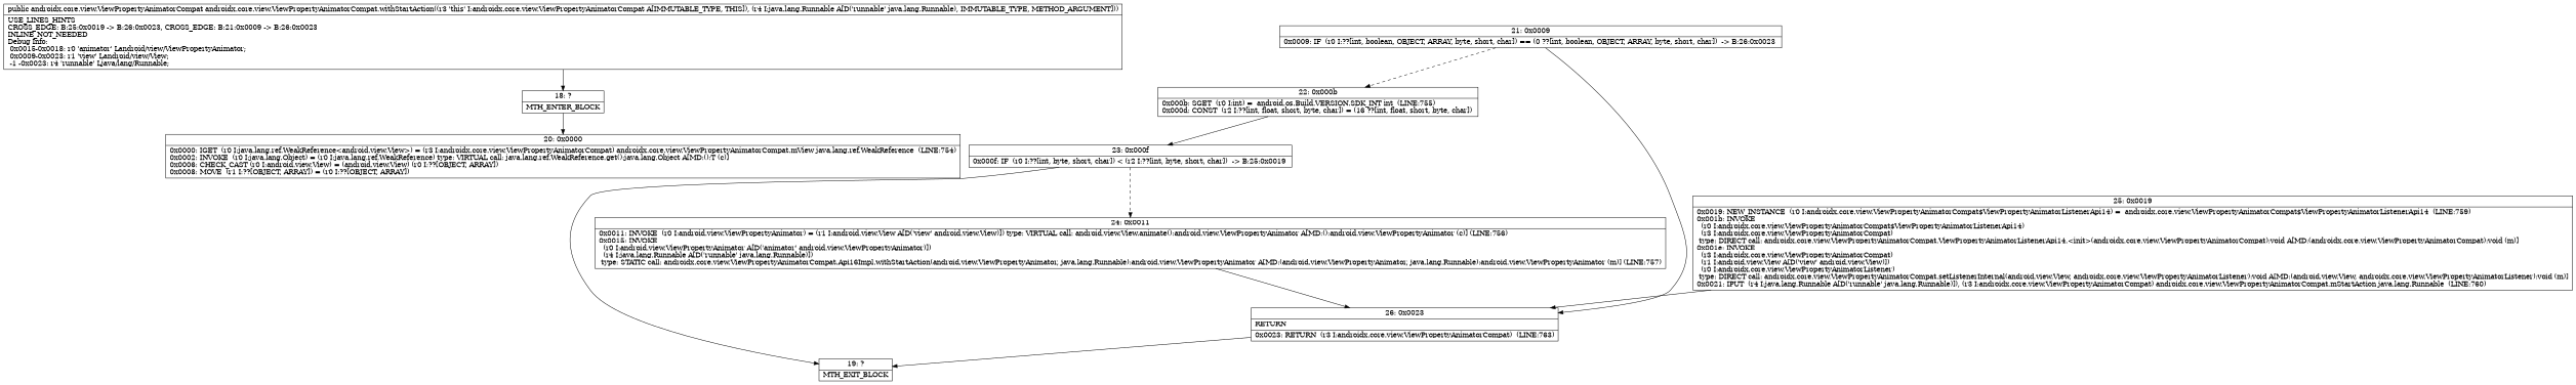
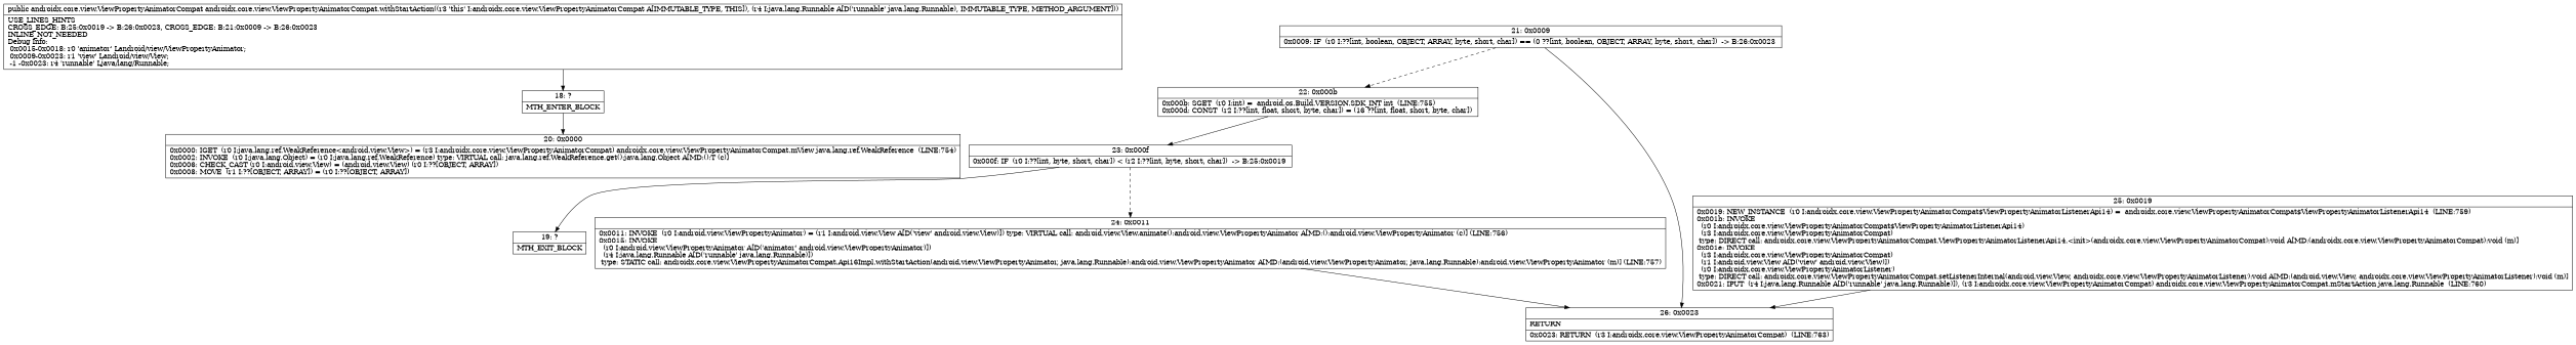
  digraph {
    node [shape=record]
    n1 [label="{18\:\ ?|MTH_ENTER_BLOCK\l}"]
    n2 [label="{20\:\ 0x0000|0x0000: IGET  (r0 I:java.lang.ref.WeakReference\<android.view.View\>) = (r3 I:androidx.core.view.ViewPropertyAnimatorCompat) androidx.core.view.ViewPropertyAnimatorCompat.mView java.lang.ref.WeakReference  (LINE:754)\l0x0002: INVOKE  (r0 I:java.lang.Object) = (r0 I:java.lang.ref.WeakReference) type: VIRTUAL call: java.lang.ref.WeakReference.get():java.lang.Object A[MD:():T (c)]\l0x0006: CHECK_CAST (r0 I:android.view.View) = (android.view.View) (r0 I:??[OBJECT, ARRAY]) \l0x0008: MOVE  (r1 I:??[OBJECT, ARRAY]) = (r0 I:??[OBJECT, ARRAY]) \l}"]
    n3 [label="{21\:\ 0x0009|0x0009: IF  (r0 I:??[int, boolean, OBJECT, ARRAY, byte, short, char]) == (0 ??[int, boolean, OBJECT, ARRAY, byte, short, char])  \-\> B:26:0x0023 \l}"]
    n4 [label="{22\:\ 0x000b|0x000b: SGET  (r0 I:int) =  android.os.Build.VERSION.SDK_INT int  (LINE:755)\l0x000d: CONST  (r2 I:??[int, float, short, byte, char]) = (16 ??[int, float, short, byte, char]) \l}"]
    n5 [label="{26\:\ 0x0023|RETURN\l|0x0023: RETURN  (r3 I:androidx.core.view.ViewPropertyAnimatorCompat)  (LINE:763)\l}"]
    n6 [label="{23\:\ 0x000f|0x000f: IF  (r0 I:??[int, byte, short, char]) \< (r2 I:??[int, byte, short, char])  \-\> B:25:0x0019 \l}"]
    n7 [label="{19\:\ ?|MTH_EXIT_BLOCK\l}"]
    n8 [label="{24\:\ 0x0011|0x0011: INVOKE  (r0 I:android.view.ViewPropertyAnimator) = (r1 I:android.view.View A[D('view' android.view.View)]) type: VIRTUAL call: android.view.View.animate():android.view.ViewPropertyAnimator A[MD:():android.view.ViewPropertyAnimator (c)] (LINE:756)\l0x0015: INVOKE  \l  (r0 I:android.view.ViewPropertyAnimator A[D('animator' android.view.ViewPropertyAnimator)])\l  (r4 I:java.lang.Runnable A[D('runnable' java.lang.Runnable)])\l type: STATIC call: androidx.core.view.ViewPropertyAnimatorCompat.Api16Impl.withStartAction(android.view.ViewPropertyAnimator, java.lang.Runnable):android.view.ViewPropertyAnimator A[MD:(android.view.ViewPropertyAnimator, java.lang.Runnable):android.view.ViewPropertyAnimator (m)] (LINE:757)\l}"]
    n9 [label="{25\:\ 0x0019|0x0019: NEW_INSTANCE  (r0 I:androidx.core.view.ViewPropertyAnimatorCompat$ViewPropertyAnimatorListenerApi14) =  androidx.core.view.ViewPropertyAnimatorCompat$ViewPropertyAnimatorListenerApi14  (LINE:759)\l0x001b: INVOKE  \l  (r0 I:androidx.core.view.ViewPropertyAnimatorCompat$ViewPropertyAnimatorListenerApi14)\l  (r3 I:androidx.core.view.ViewPropertyAnimatorCompat)\l type: DIRECT call: androidx.core.view.ViewPropertyAnimatorCompat.ViewPropertyAnimatorListenerApi14.\<init\>(androidx.core.view.ViewPropertyAnimatorCompat):void A[MD:(androidx.core.view.ViewPropertyAnimatorCompat):void (m)]\l0x001e: INVOKE  \l  (r3 I:androidx.core.view.ViewPropertyAnimatorCompat)\l  (r1 I:android.view.View A[D('view' android.view.View)])\l  (r0 I:androidx.core.view.ViewPropertyAnimatorListener)\l type: DIRECT call: androidx.core.view.ViewPropertyAnimatorCompat.setListenerInternal(android.view.View, androidx.core.view.ViewPropertyAnimatorListener):void A[MD:(android.view.View, androidx.core.view.ViewPropertyAnimatorListener):void (m)]\l0x0021: IPUT  (r4 I:java.lang.Runnable A[D('runnable' java.lang.Runnable)]), (r3 I:androidx.core.view.ViewPropertyAnimatorCompat) androidx.core.view.ViewPropertyAnimatorCompat.mStartAction java.lang.Runnable  (LINE:760)\l}"]
    n10 [label="{public androidx.core.view.ViewPropertyAnimatorCompat androidx.core.view.ViewPropertyAnimatorCompat.withStartAction((r3 'this' I:androidx.core.view.ViewPropertyAnimatorCompat A[IMMUTABLE_TYPE, THIS]), (r4 I:java.lang.Runnable A[D('runnable' java.lang.Runnable), IMMUTABLE_TYPE, METHOD_ARGUMENT]))  | USE_LINES_HINTS\lCROSS_EDGE: B:25:0x0019 \-\> B:26:0x0023, CROSS_EDGE: B:21:0x0009 \-\> B:26:0x0023\lINLINE_NOT_NEEDED\lDebug Info:\l  0x0015\-0x0018: r0 'animator' Landroid\/view\/ViewPropertyAnimator;\l  0x0009\-0x0023: r1 'view' Landroid\/view\/View;\l  \-1 \-0x0023: r4 'runnable' Ljava\/lang\/Runnable;\l}"]
    n1 -> n2
    n3 -> n4 [style=dashed]
    n3 -> n5
    n4 -> n6
-   n5 -> n7
    n6 -> n7
    n6 -> n8 [style=dashed]
    n8 -> n5
    n9 -> n5
    n10 -> n1
  }
